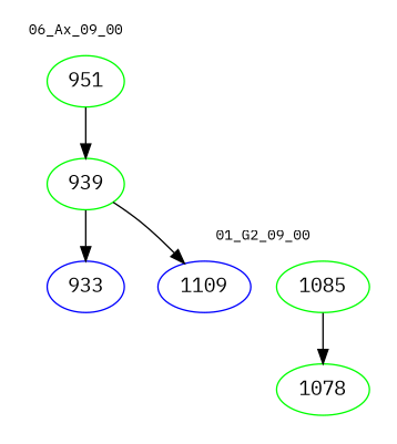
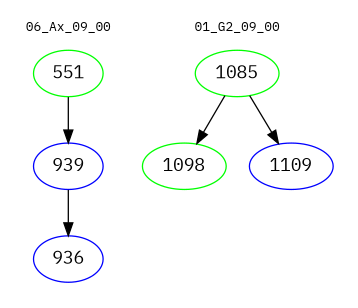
  digraph {
    fontname="IBM Plex Mono"
    node [color=green fontname="IBM Plex Mono"]
    edge [color=black fontname="IBM Plex Mono"]
-   n1 [label=939]
-   n2 [color=blue label=933]
-   n3 [label=951]
+   n1 [color=blue label=939]
+   n2 [color=blue label=936]
+   n3 [label=551]
    n4 [label=1085]
-   n5 [label=1078]
+   n5 [label=1098]
    n6 [color=blue label=1109]
    subgraph cluster_1 {
      color=white
      fontsize=10
      label="06_Ax_09_00"
      n1
      n2
      n3
    }
    subgraph cluster_2 {
      color=white
      fontsize=10
      label="01_G2_09_00"
      n4
      n5
      n6
    }
    n1 -> n2
    n3 -> n1
    n4 -> n5
-   n1 -> n6
+   n4 -> n6
  }
